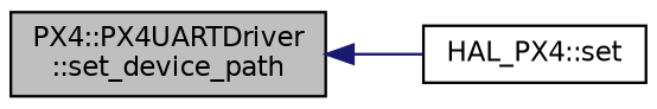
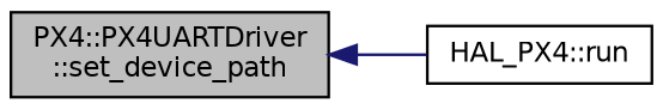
  digraph {
    rankdir=LR
    node [color=black fontname=Helvetica fontsize=10 shape=record style=filled]
    n1 [fillcolor=grey75 fontcolor=black height=0.2 label="PX4::PX4UARTDriver\l::set_device_path" width=0.4]
-   n2 [fillcolor=white height=0.2 label="HAL_PX4::set" width=0.4]
+   n2 [fillcolor=white height=0.2 label="HAL_PX4::run" width=0.4]
    n1 -> n2 [color=midnightblue dir=back fontname=Helvetica fontsize=10 labelfontname=Helvetica labelfontsize=10 style=solid]
  }
